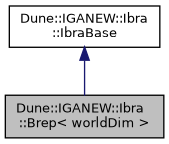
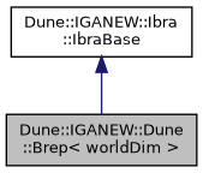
  digraph {
    node [color=black fontname=Helvetica fontsize=10 shape=record style=filled]
-   n1 [fillcolor=grey75 fontcolor=black height=0.2 label="Dune::IGANEW::Ibra\l::Brep\< worldDim \>" width=0.4]
+   n1 [fillcolor=grey75 fontcolor=black height=0.2 label="Dune::IGANEW::Dune\l::Brep\< worldDim \>" width=0.4]
    n2 [fillcolor=white height=0.2 label="Dune::IGANEW::Ibra\l::IbraBase" width=0.4]
    n2 -> n1 [color=midnightblue dir=back fontname=Helvetica fontsize=10 labelfontname=Helvetica labelfontsize=10 style=solid]
  }
